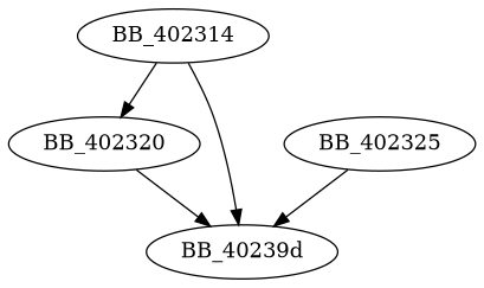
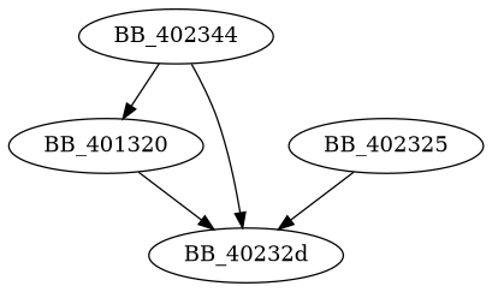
  digraph {
-   BB_402314
-   BB_402320
-   BB_40232d [label=BB_40239d]
+   BB_402314 [label=BB_402344]
+   BB_402320 [label=BB_401320]
+   BB_40232d
    BB_402325
    BB_402314 -> BB_402320
    BB_402314 -> BB_40232d
    BB_402320 -> BB_40232d
    BB_402325 -> BB_40232d
  }
